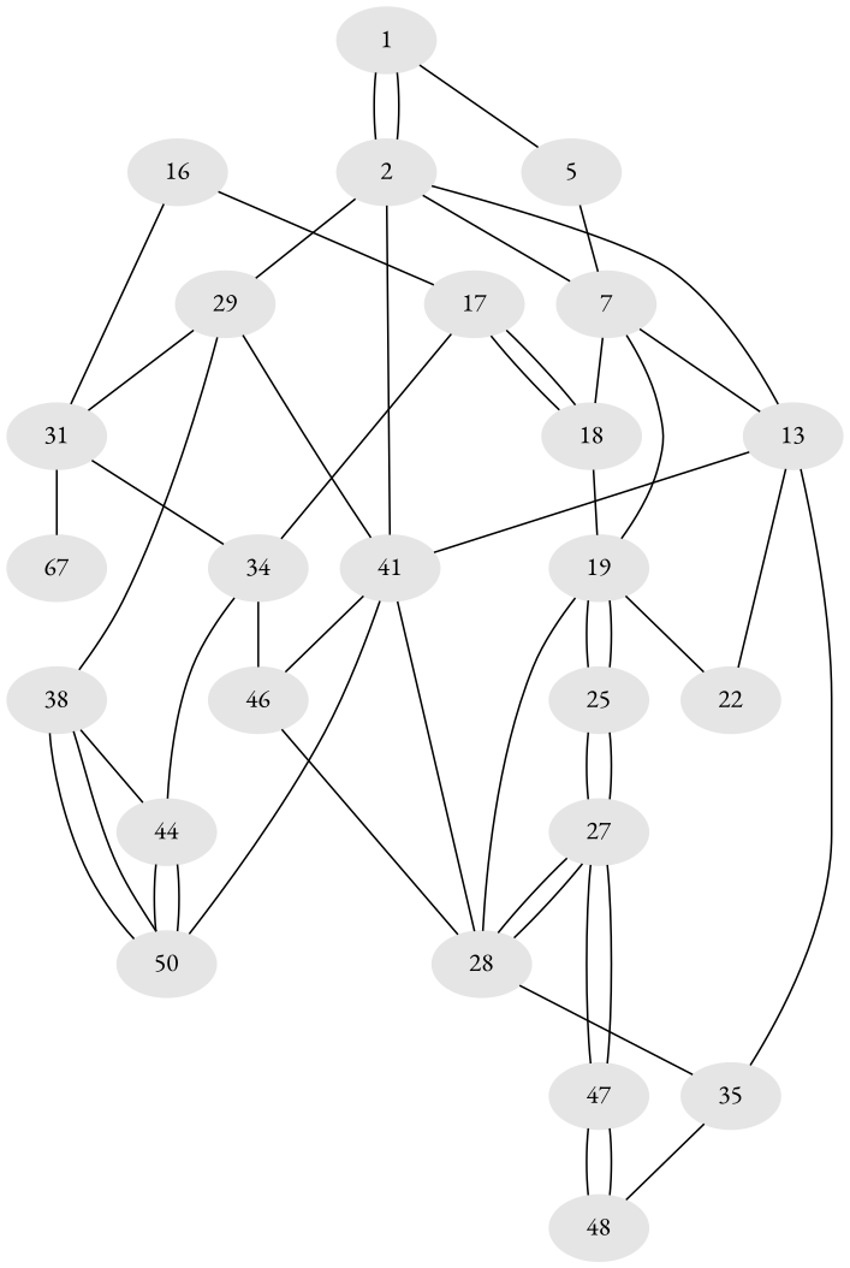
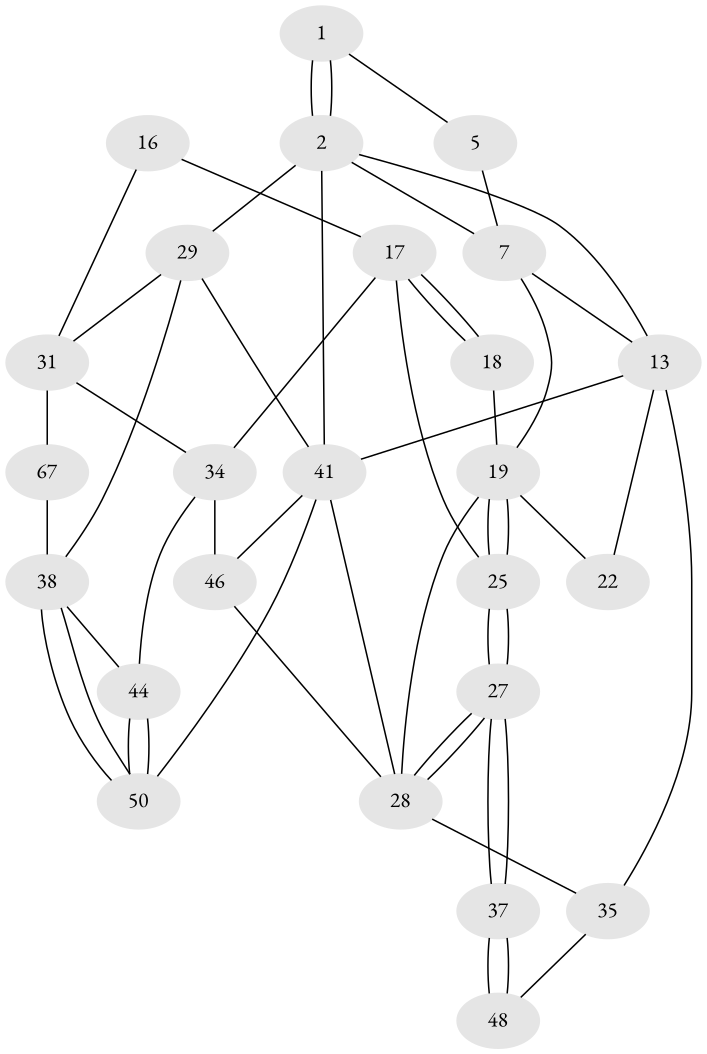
  graph {
    fontname="EB Garamond"
    node [color=gray90 fontname="EB Garamond" style=filled]
    edge [fontname="EB Garamond"]
    2 [super="+3+8"]
    1
    5 [super="+6"]
    7 [super="+11"]
    13 [super="+23"]
    29 [super="+30"]
    41 [super="+42"]
    18
    19 [super="+20"]
    22
    35
    31 [super="+32"]
    38 [super="+39"]
    28
    46
    50
    25
    17 [super="+24"]
    16
    48 [super="+49"]
    34 [super="+43"]
    n22 [label=67]
    27
    44 [super="+45"]
-   47
+   47 [label=37]
    2 -- 7
    2 -- 13
    2 -- 29
    2 -- 41 [weight=2]
    1 -- 2
    1 -- 2
    1 -- 5
    5 -- 7
    7 -- 13
-   7 -- 18
    7 -- 19
    13 -- 41
    13 -- 22
    13 -- 35
    29 -- 41
    29 -- 31
    29 -- 38
    41 -- 28 [weight=2]
    41 -- 46
    41 -- 50
    18 -- 19
    19 -- 22 [weight=2]
    19 -- 28
    19 -- 25
    19 -- 25
    35 -- 48
    31 -- 34
    31 -- n22 [weight=2]
    38 -- 50
    38 -- 50
    38 -- 44 [weight=2]
    28 -- 35
    46 -- 28
    25 -- 27
    25 -- 27
    17 -- 18
    17 -- 18
+   17 -- 25
    17 -- 34
    16 -- 31
    16 -- 17
    34 -- 46
    34 -- 44
+   n22 -- 38
    27 -- 28
    27 -- 28
    27 -- 47
    27 -- 47
    44 -- 50
    44 -- 50
    47 -- 48
    47 -- 48
  }
